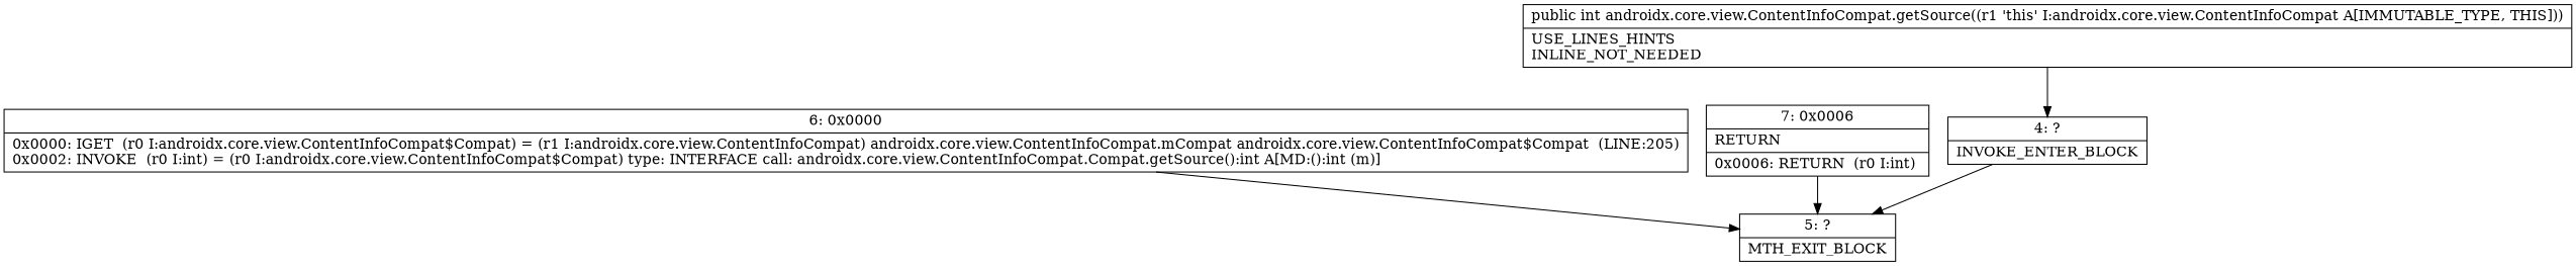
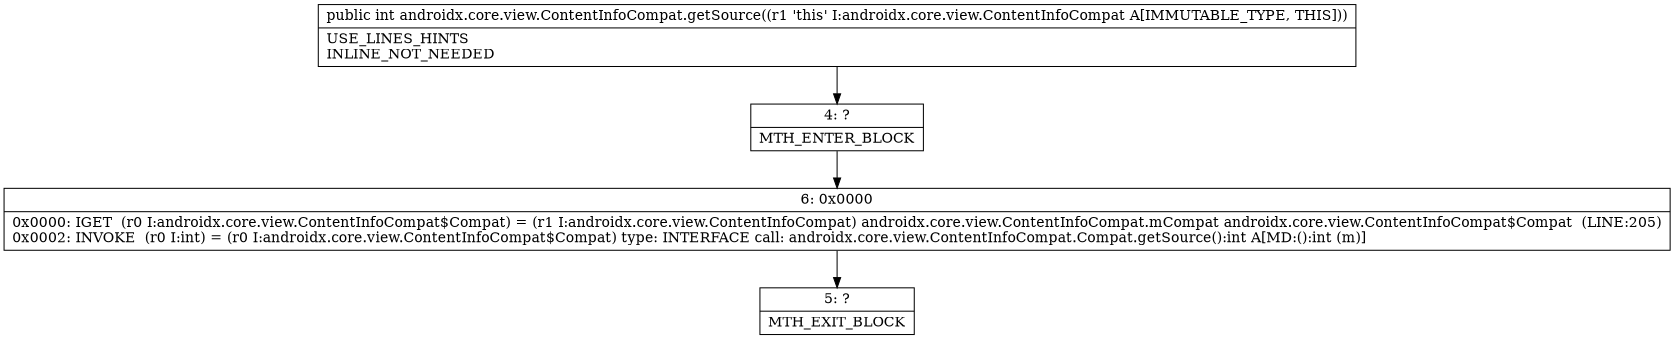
  digraph {
    node [shape=record]
-   n1 [label="{4\:\ ?|INVOKE_ENTER_BLOCK\l}"]
+   n1 [label="{4\:\ ?|MTH_ENTER_BLOCK\l}"]
    n2 [label="{6\:\ 0x0000|0x0000: IGET  (r0 I:androidx.core.view.ContentInfoCompat$Compat) = (r1 I:androidx.core.view.ContentInfoCompat) androidx.core.view.ContentInfoCompat.mCompat androidx.core.view.ContentInfoCompat$Compat  (LINE:205)\l0x0002: INVOKE  (r0 I:int) = (r0 I:androidx.core.view.ContentInfoCompat$Compat) type: INTERFACE call: androidx.core.view.ContentInfoCompat.Compat.getSource():int A[MD:():int (m)]\l}"]
    n3 [label="{5\:\ ?|MTH_EXIT_BLOCK\l}"]
-   n4 [label="{7\:\ 0x0006|RETURN\l|0x0006: RETURN  (r0 I:int) \l}"]
    n5 [label="{public int androidx.core.view.ContentInfoCompat.getSource((r1 'this' I:androidx.core.view.ContentInfoCompat A[IMMUTABLE_TYPE, THIS]))  | USE_LINES_HINTS\lINLINE_NOT_NEEDED\l}"]
-   n1 -> n3
+   n1 -> n2
    n2 -> n3
-   n4 -> n3
    n5 -> n1
  }
